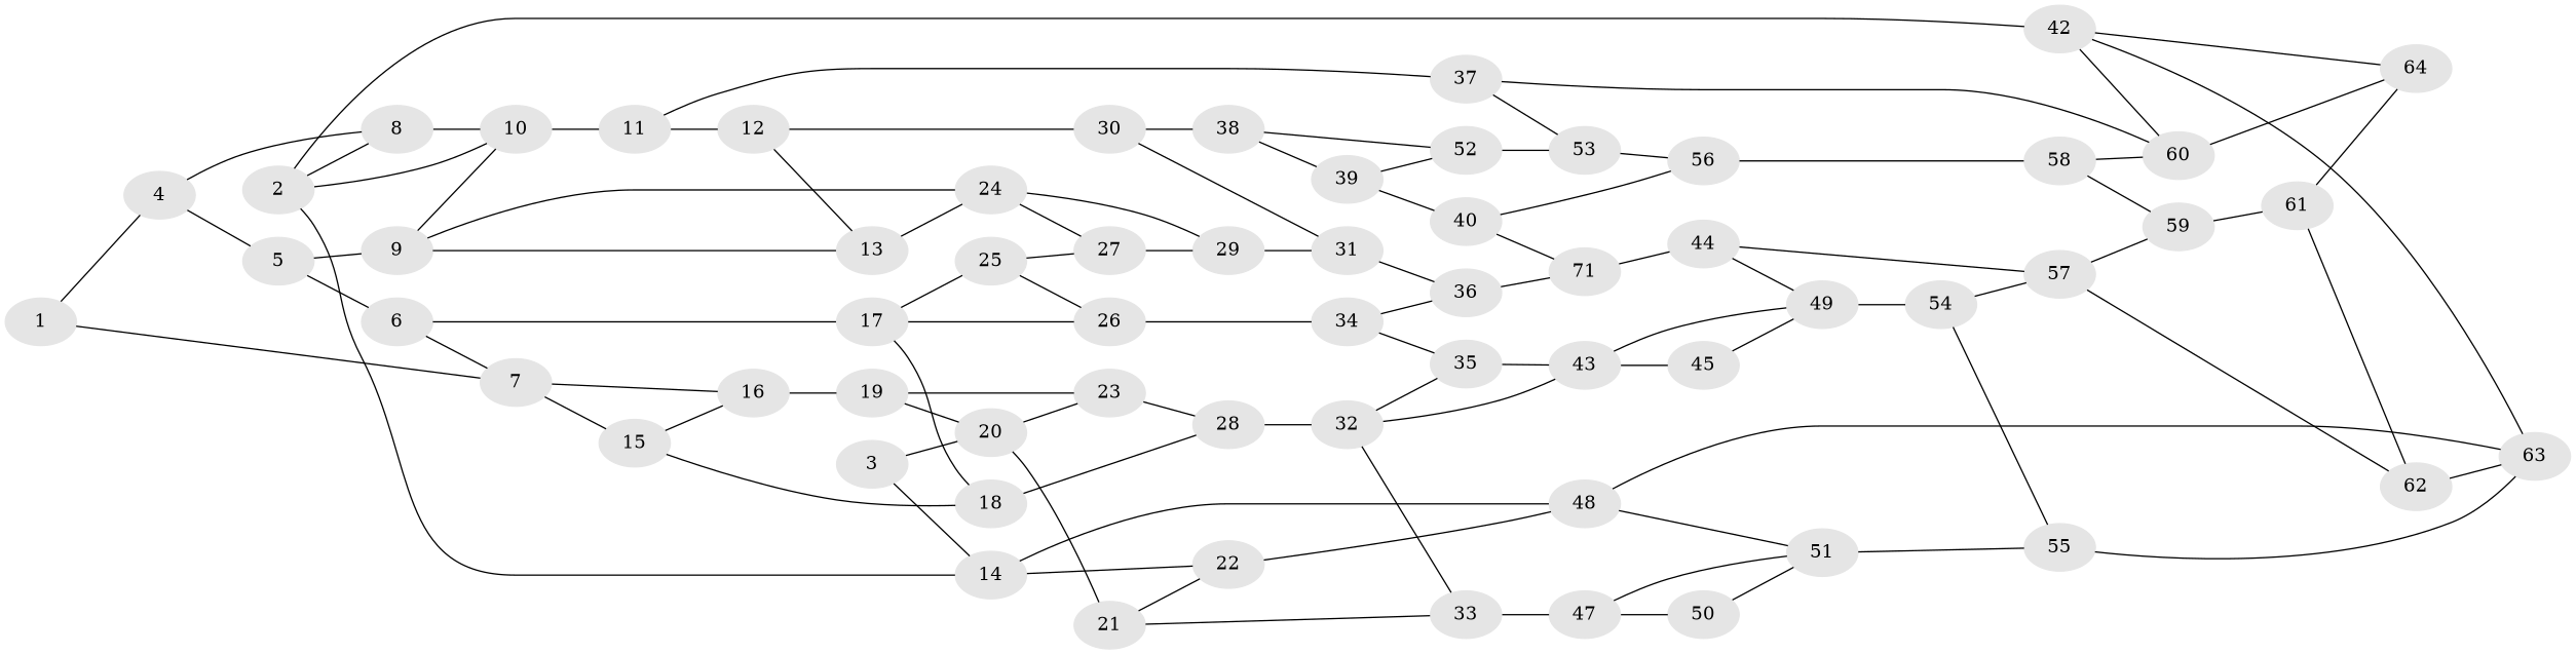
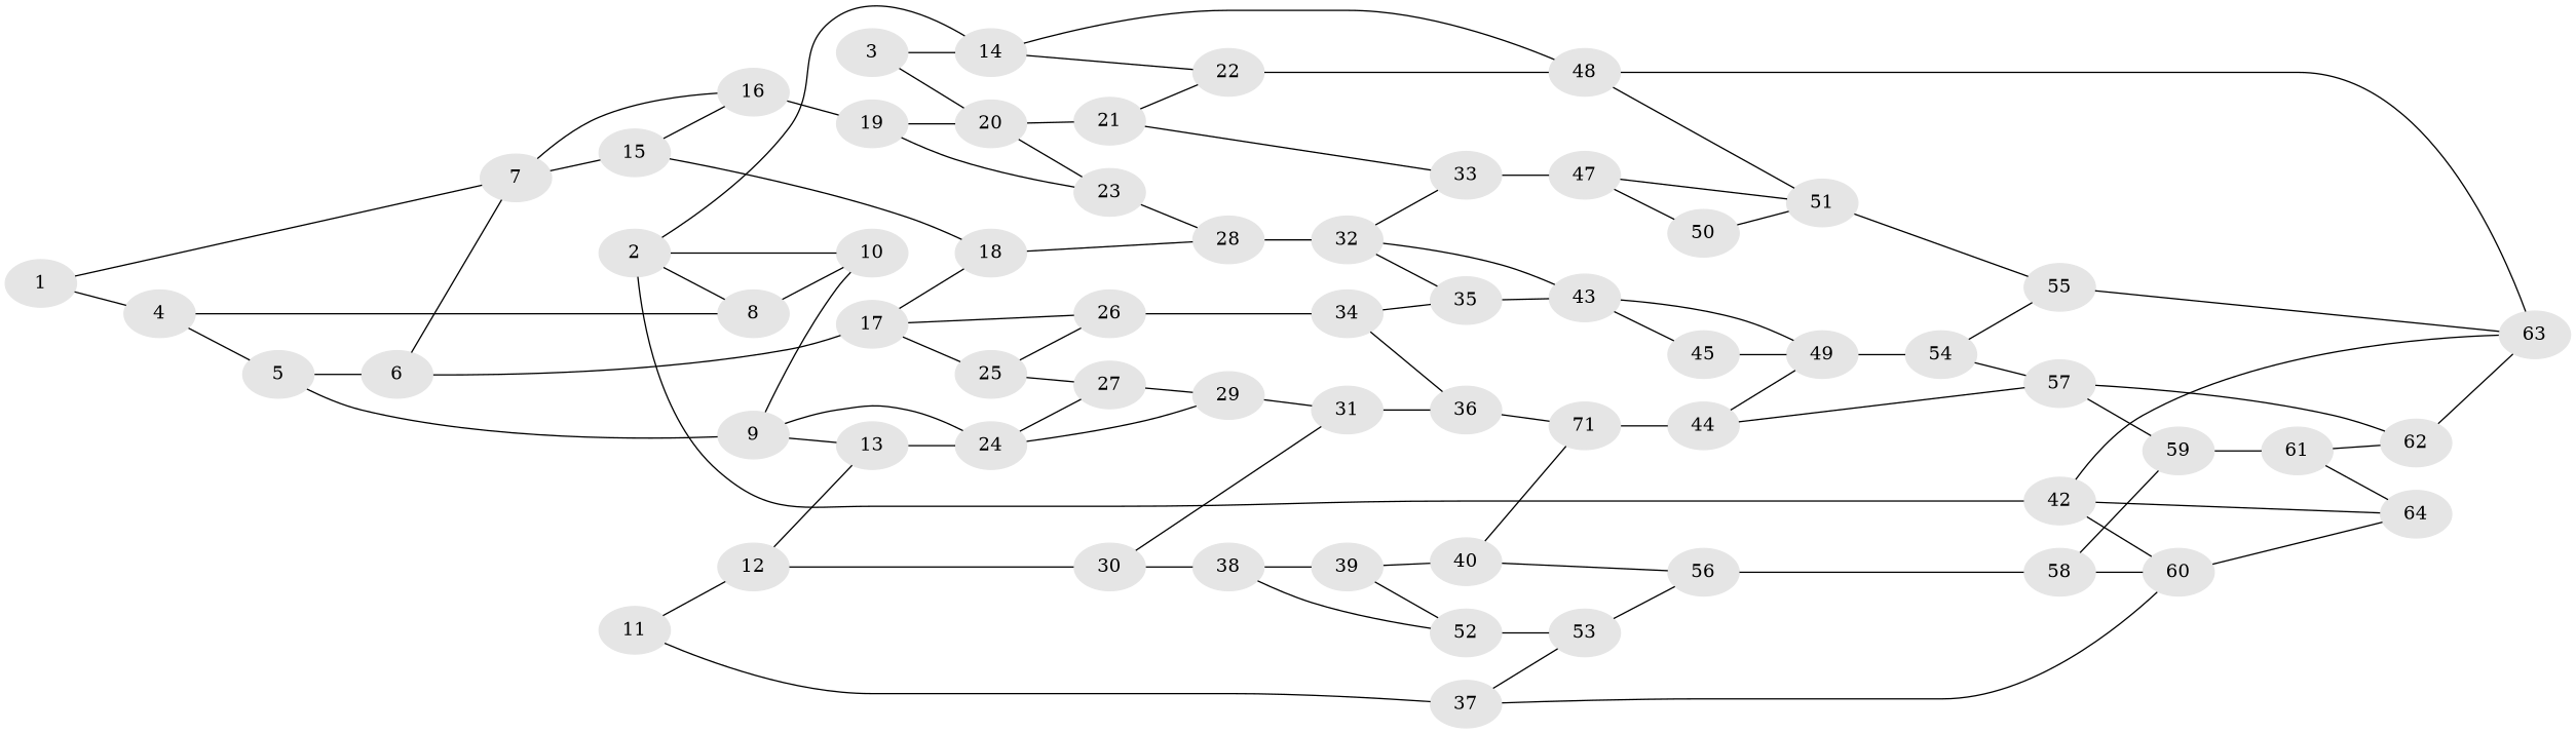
  graph {
    rankdir=LR
    node [color=gray90 style=filled]
    edge [weight=1.0]
    1
    4
    7
    8
    5
    15
    16
    2
    10
    14
    42
    11
    22
    48
    60
    63
    64
    3
    20
    23
    21
    6
    9
    17
    13
    24
    18
    25
    26
    19
    27
    29
    12
    37
    30
    53
    31
    38
    51
    28
    34
    32
    33
    47
    36
    35
    43
    39
    52
    n50 [label=71]
    45
    49
    50
    44
    56
    40
    58
    57
    54
    59
    62
    55
    61
    1 -- 4
    1 -- 7
    4 -- 8 [weight=2.0]
    4 -- 5
    7 -- 15
    7 -- 16
    8 -- 10
    5 -- 6
    5 -- 9
    15 -- 16
    15 -- 18
    16 -- 19 [weight=2.0]
    2 -- 8
    2 -- 10
    2 -- 14
    2 -- 42
-   10 -- 11
    14 -- 22
    14 -- 48
    42 -- 60
    42 -- 63
    42 -- 64
    11 -- 12
    11 -- 37
    22 -- 48
    48 -- 63
    48 -- 51
    60 -- 64
    3 -- 14 [weight=2.0]
    3 -- 20
    20 -- 23
    20 -- 21
    23 -- 28
    21 -- 22
    21 -- 33
    6 -- 7
    6 -- 17
    9 -- 10
    9 -- 13
    9 -- 24
    17 -- 18
    17 -- 25
    17 -- 26
    13 -- 24
    24 -- 27
    24 -- 29
    18 -- 28
    25 -- 26
    25 -- 27 [weight=2.0]
    26 -- 34
    19 -- 20
    19 -- 23
    27 -- 29
    29 -- 31
    12 -- 13
    12 -- 30
    37 -- 60
    37 -- 53
    30 -- 31
    30 -- 38 [weight=2.0]
    53 -- 56
    31 -- 36
    38 -- 39
    38 -- 52
    51 -- 55
    28 -- 32
    34 -- 36
    34 -- 35
    32 -- 33
    32 -- 35
    32 -- 43
    33 -- 47
    47 -- 51
    47 -- 50
    36 -- n50
    35 -- 43
    43 -- 45
    43 -- 49
    39 -- 52
    39 -- 40
    52 -- 53 [weight=2.0]
    n50 -- 44
    45 -- 49
    49 -- 54
    50 -- 51
    44 -- 49
    44 -- 57
    56 -- 58
    40 -- n50
    40 -- 56
    58 -- 60
    58 -- 59
    57 -- 59
    57 -- 62
    54 -- 57
    54 -- 55
    59 -- 61
    62 -- 63
    55 -- 63
    61 -- 64 [weight=2.0]
    61 -- 62
  }
